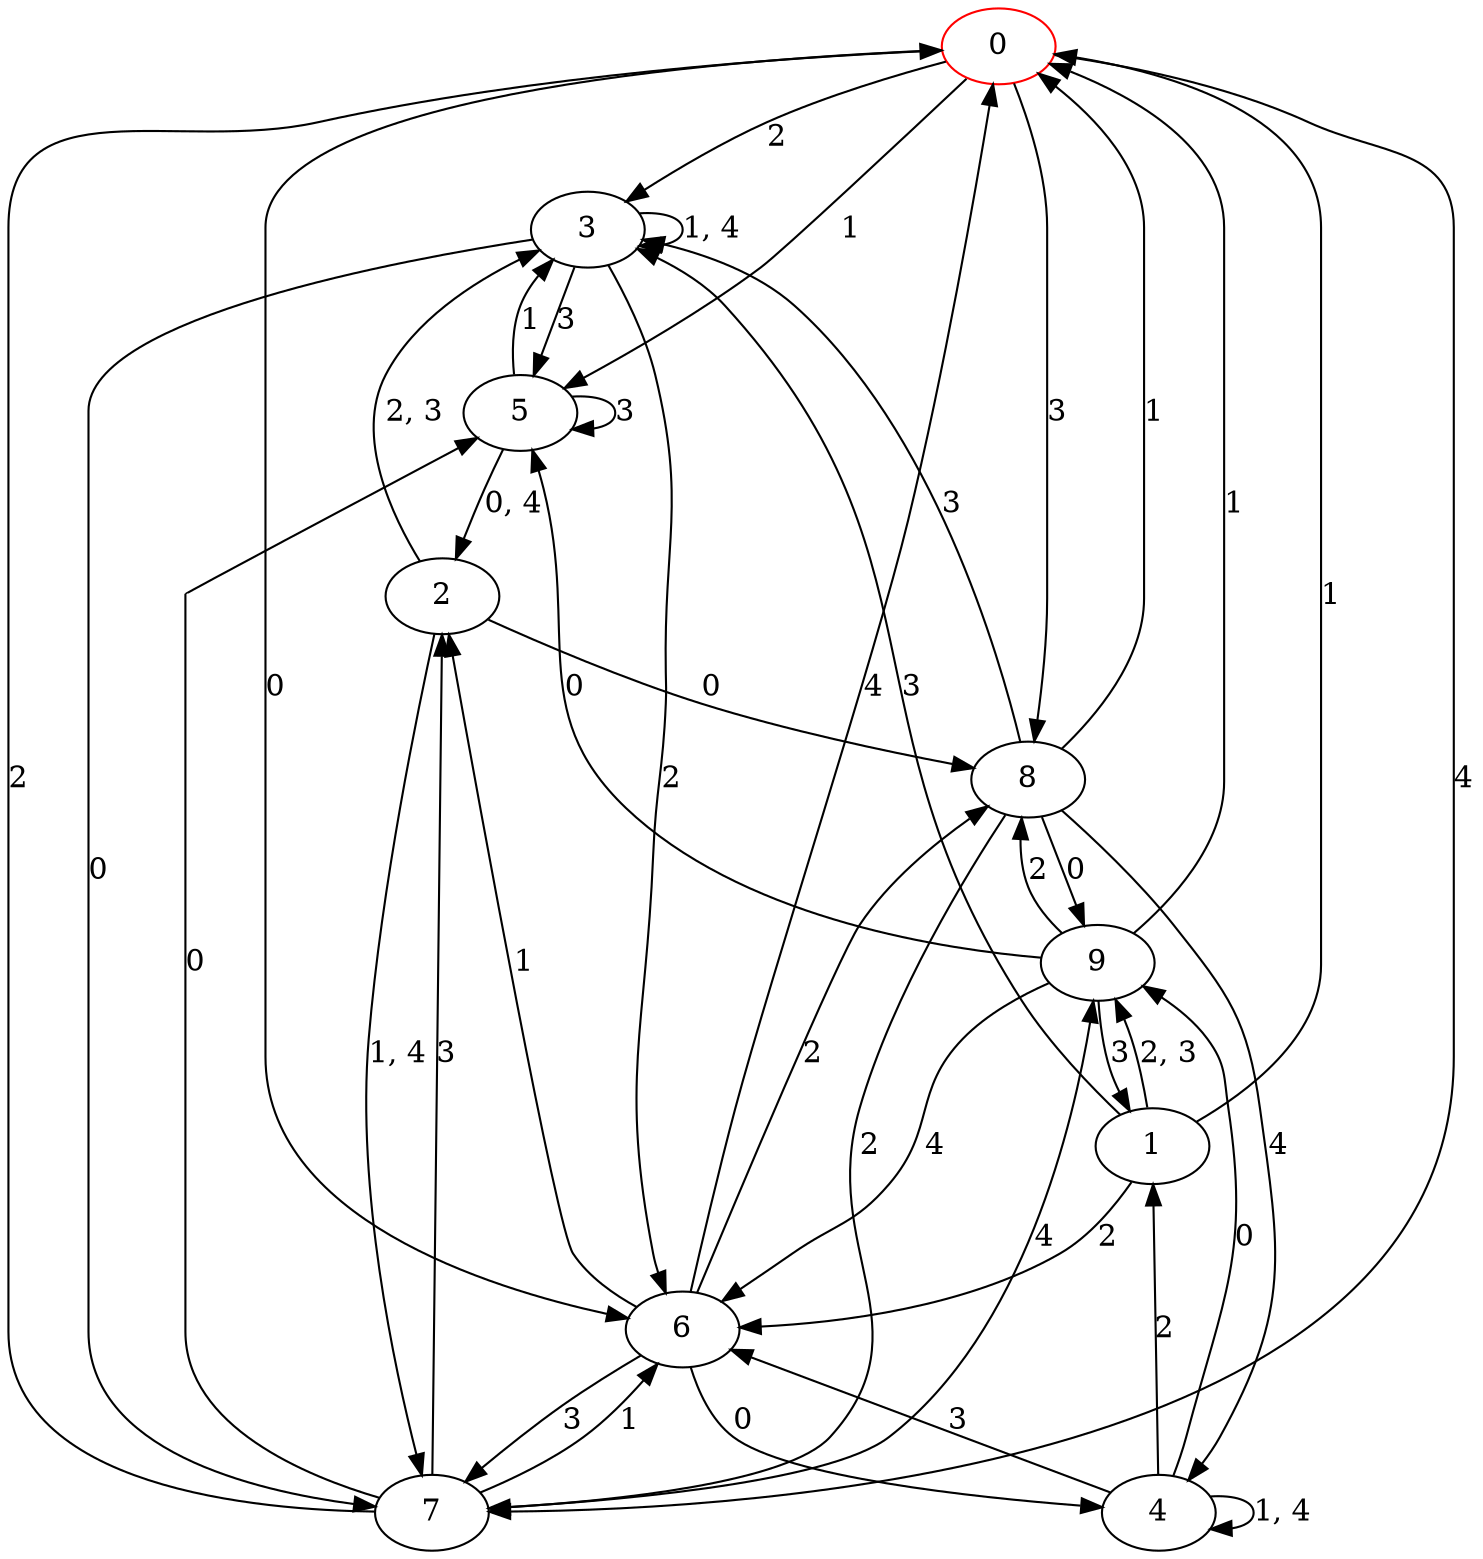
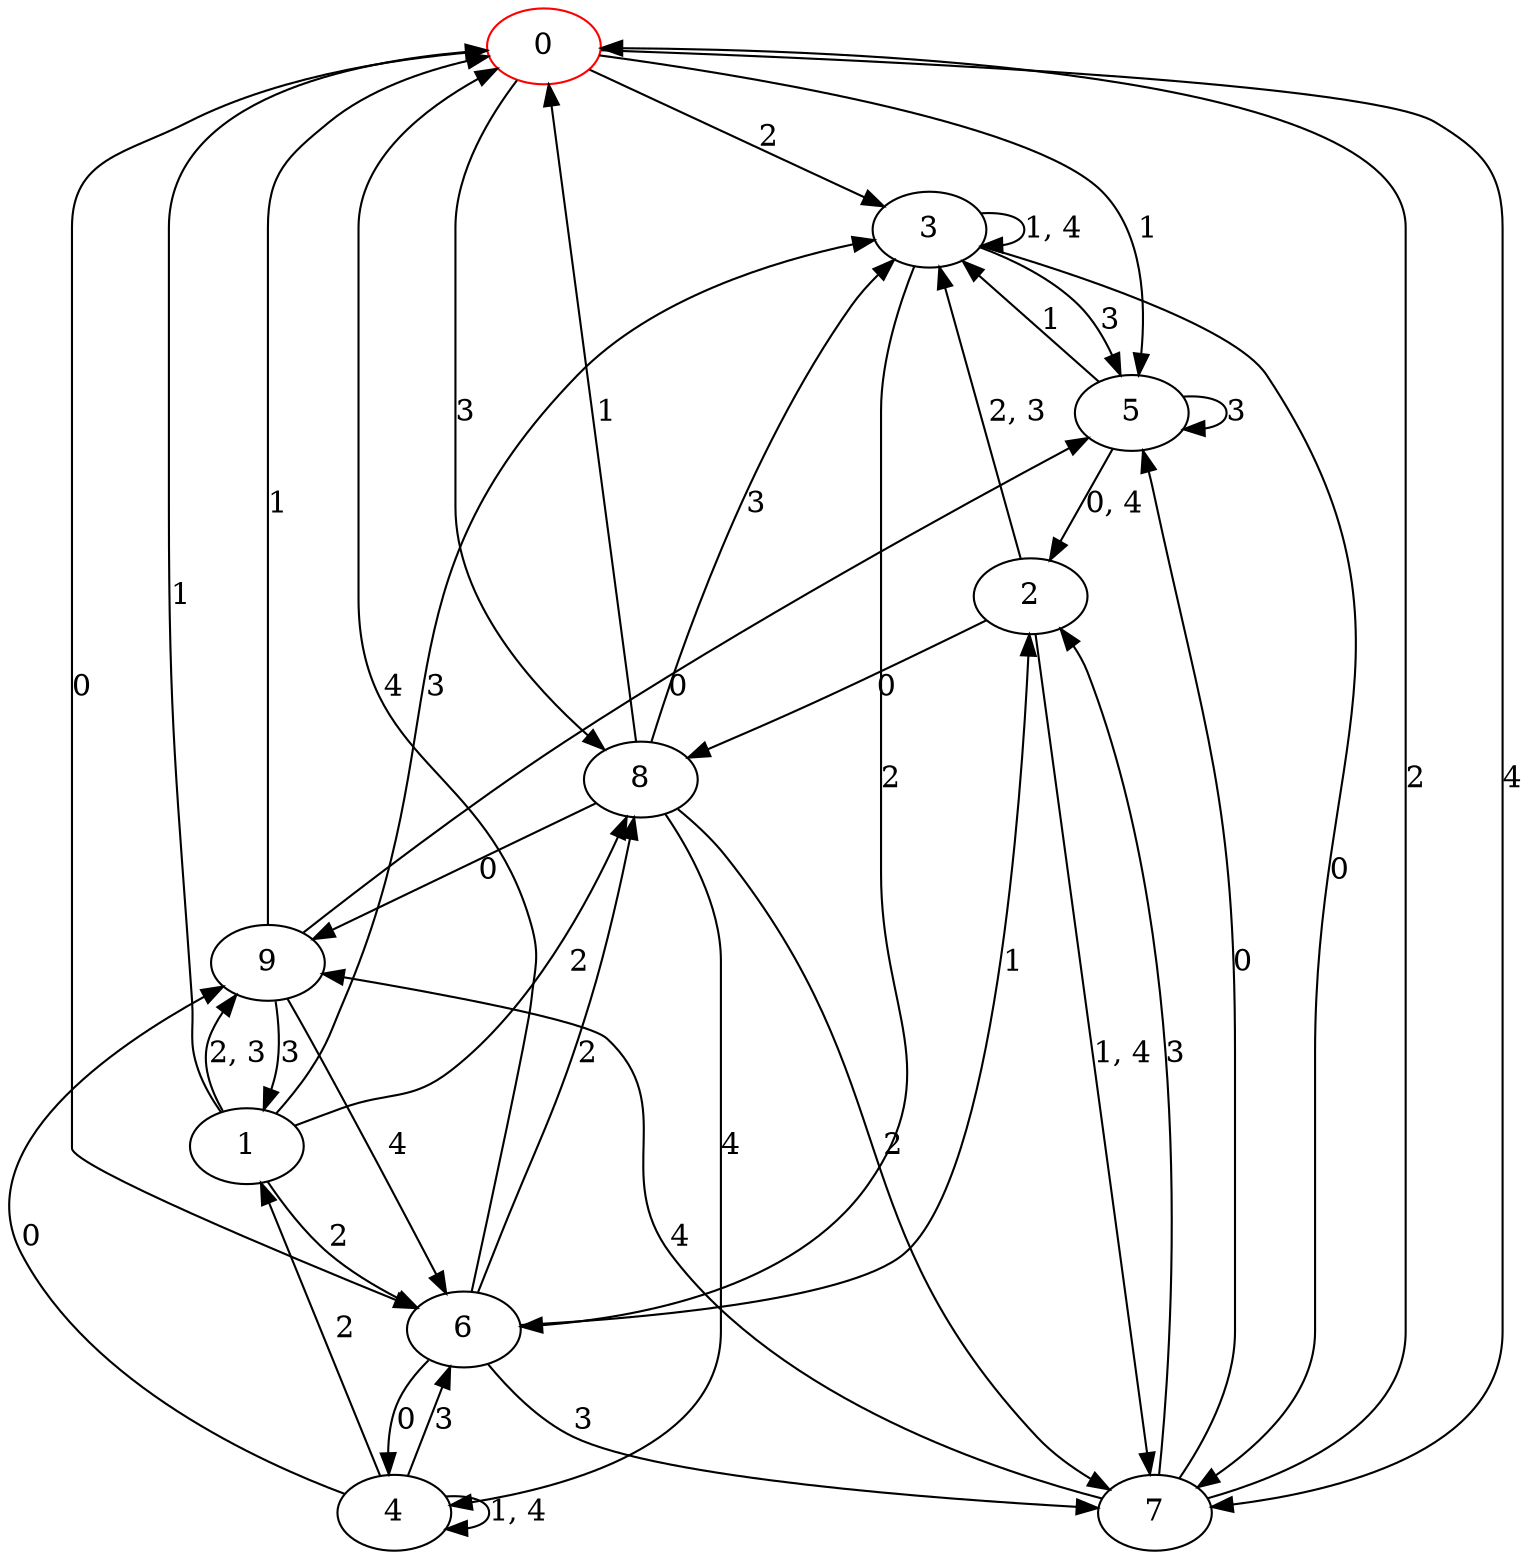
  digraph {
    n1 [color=red label=0]
    n2 [label=3]
    n3 [label=5]
    n4 [label=6]
    n5 [label=7]
    n6 [label=8]
    n7 [label=2]
    n8 [label=4]
    n9 [label=9]
    n10 [label=1]
    n1 -> n2 [label=2]
    n1 -> n3 [label=1]
    n1 -> n4 [label=0]
    n1 -> n5 [label=4]
    n1 -> n6 [label=3]
    n2 -> n2 [label="1, 4"]
    n2 -> n3 [label=3]
    n2 -> n4 [label=2]
    n2 -> n5 [label=0]
    n3 -> n2 [label=1]
    n3 -> n3 [label=3]
    n3 -> n7 [label="0, 4"]
    n4 -> n1 [label=4]
    n4 -> n5 [label=3]
    n4 -> n6 [label=2]
    n4 -> n7 [label=1]
    n4 -> n8 [label=0]
    n5 -> n1 [label=2]
    n5 -> n3 [label=0]
-   n5 -> n4 [label=1]
    n5 -> n7 [label=3]
    n5 -> n9 [label=4]
    n6 -> n1 [label=1]
    n6 -> n2 [label=3]
    n6 -> n5 [label=2]
    n6 -> n8 [label=4]
    n6 -> n9 [label=0]
    n7 -> n2 [label="2, 3"]
    n7 -> n5 [label="1, 4"]
    n7 -> n6 [label=0]
    n8 -> n4 [label=3]
    n8 -> n8 [label="1, 4"]
    n8 -> n9 [label=0]
    n8 -> n10 [label=2]
    n9 -> n1 [label=1]
    n9 -> n3 [label=0]
    n9 -> n4 [label=4]
-   n9 -> n6 [label=2]
+   n10 -> n6 [label=2]
    n9 -> n10 [label=3]
    n10 -> n1 [label=1]
    n10 -> n2 [label=3]
    n10 -> n4 [label=2]
    n10 -> n9 [label="2, 3"]
  }
